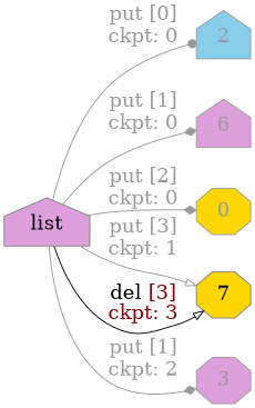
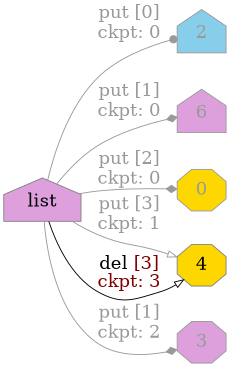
  digraph {
    rankdir=LR
    node [color="#999999" fillcolor=plum fontcolor="#999999" fontsize=20 style=filled shape=house]
    edge [color="#999999" fontsize=20 labelangle=60.0 labeldistance=1 rotation=20]
    n1 [label=6]
    n2 [fillcolor=skyblue label=2]
    n3 [fillcolor=gold label=0 shape=octagon]
-   n4 [color="#808080" fillcolor=gold hide3=true label=7 shape=octagon fontcolor=""]
+   n4 [color="#808080" fillcolor=gold hide3=true label=4 shape=octagon fontcolor=""]
    n5 [label=3 shape=octagon]
    n6 [color="#808080" hide3=true label=list fontcolor=""]
    subgraph sub_1 {
      rank=same
      n1
      n2
      n3
      n4
      n5
    }
    n1 -> n3 [style=invis color="" fontsize="" labelangle="" labeldistance="" rotation=""]
    n2 -> n1 [style=invis color="" fontsize="" labelangle="" labeldistance="" rotation=""]
    n3 -> n4 [style=invis color="" fontsize="" labelangle="" labeldistance="" rotation=""]
    n4 -> n5 [style=invis color="" fontsize="" labelangle="" labeldistance="" rotation=""]
    n6 -> n1 [fontcolor="#999999" label="put [1]\nckpt: 0" arrowhead=diamond]
    n6 -> n2 [fontcolor="#999999" label="put [0]\nckpt: 0" arrowhead=dot]
    n6 -> n3 [fontcolor="#999999" label="put [2]\nckpt: 0" arrowhead=diamond]
    n6 -> n4 [fontcolor="#999999" label="put [3]\nckpt: 1" arrowhead=onormal]
    n6 -> n4 [color=black label=<<font color="black">del</font><font color="#800000">&nbsp;[3]<br/>ckpt:&nbsp;3</font>> arrowhead=onormal]
    n6 -> n5 [fontcolor="#999999" label="put [1]\nckpt: 2" arrowhead=diamond]
  }
